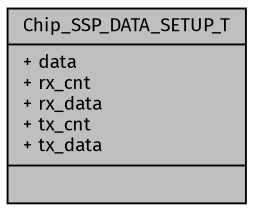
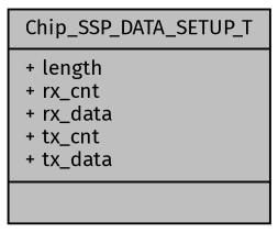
  digraph {
    fontname="Fira Sans"
-   n1 [color=black fillcolor=grey75 fontcolor=black fontname="Fira Sans" fontsize=10 height=0.2 label="{Chip_SSP_DATA_SETUP_T\n|+ data\l+ rx_cnt\l+ rx_data\l+ tx_cnt\l+ tx_data\l|}" shape=record style=filled width=0.4]
+   n1 [color=black fillcolor=grey75 fontcolor=black fontname="Fira Sans" fontsize=10 height=0.2 label="{Chip_SSP_DATA_SETUP_T\n|+ length\l+ rx_cnt\l+ rx_data\l+ tx_cnt\l+ tx_data\l|}" shape=record style=filled width=0.4]
  }
